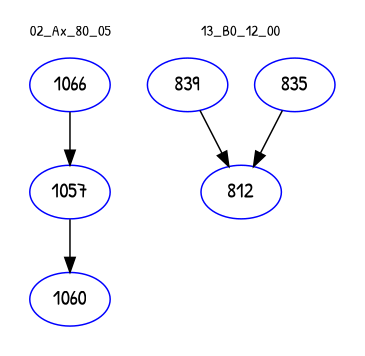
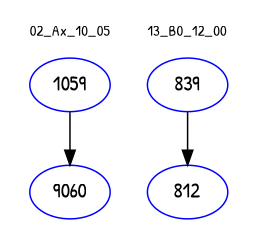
  digraph {
    fontname="Patrick Hand"
    node [color=blue fontname="Patrick Hand"]
    edge [color=black fontname="Patrick Hand"]
-   n1 [label=1066]
-   n2 [label=1057]
-   n3 [label=1060]
-   n4 [label=835]
+   n2 [label=1059]
+   n3 [label=9060]
    n5 [label=812]
    n6 [label=839]
    subgraph cluster_1 {
      color=white
      fontsize=10
-     label="02_Ax_80_05"
-     n1
+     label="02_Ax_10_05"
      n2
      n3
    }
    subgraph cluster_2 {
      color=white
      fontsize=10
      label="13_B0_12_00"
-     n4
      n5
      n6
    }
-   n1 -> n2
    n2 -> n3
-   n4 -> n5
    n6 -> n5
  }
